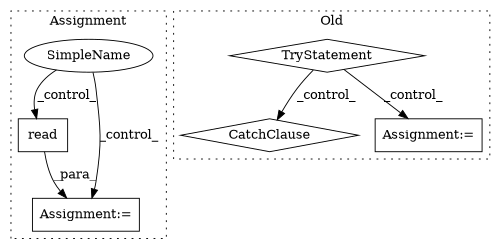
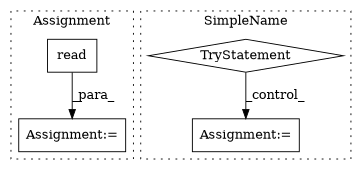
  digraph {
    node [a=7 l=1 shape=box]
    n1 [a=32 l=6 label=read s=1167]
    n2 [label="Assignment:=" s=1159]
-   n3 [a=42 label=SimpleName shape=ellipse l=""]
    n4 [a=54 l=4 label=TryStatement s=1100 shape=diamond]
-   n5 [a=12 l="11,2" label=CatchClause s="1882,1924" shape=diamond]
    n6 [label="Assignment:=" s=1560]
    subgraph cluster_1 {
      label=Assignment
      style=dotted
      n1
      n2
-     n3
    }
    subgraph cluster_2 {
-     label=Old
+     label=SimpleName
      style=dotted
      n4
-     n5
      n6
    }
    n1 -> n2 [label=_para_]
-   n3 -> n1 [label=_control_]
-   n3 -> n2 [label=_control_]
-   n4 -> n5 [label=_control_]
    n4 -> n6 [label=_control_]
  }
